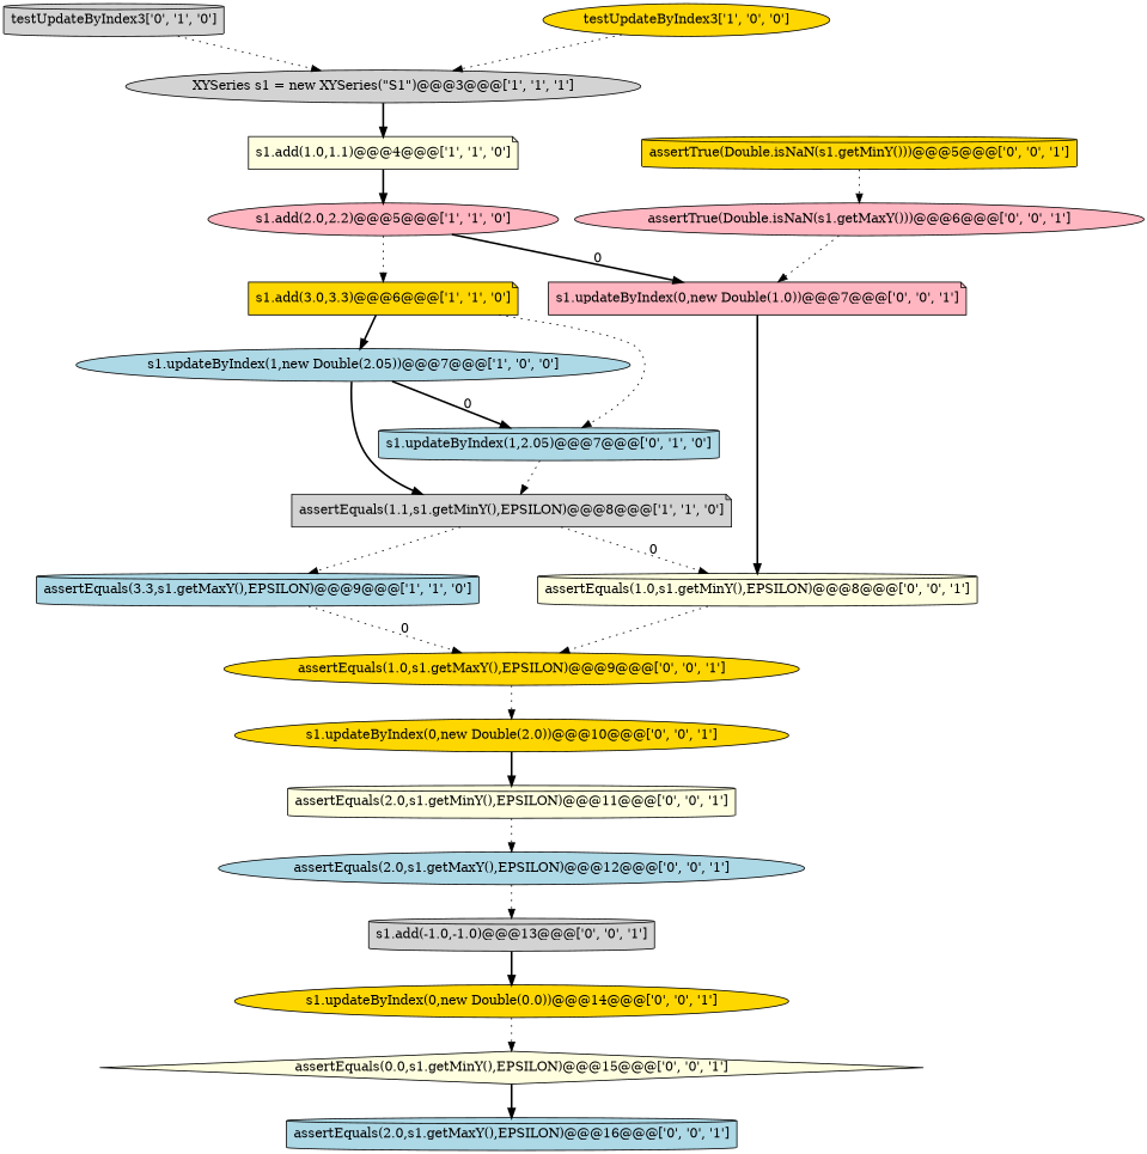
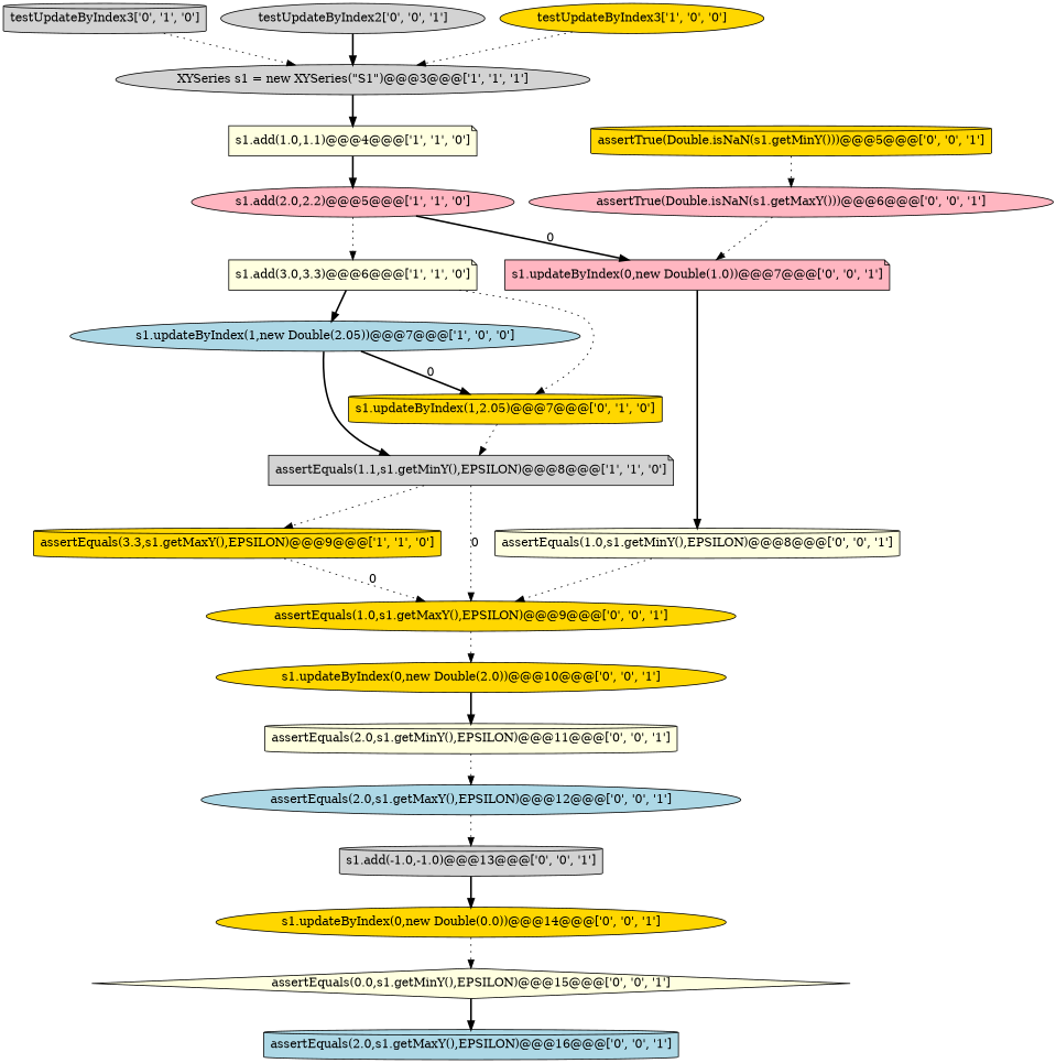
  digraph {
    node [fillcolor=gold shape=ellipse style=filled]
    edge [style=dotted]
    n1 [label="assertTrue(Double.isNaN(s1.getMinY()))@@@5@@@['0', '0', '1']" shape=cylinder]
    n2 [fillcolor=lightpink label="assertTrue(Double.isNaN(s1.getMaxY()))@@@6@@@['0', '0', '1']"]
    n3 [fillcolor=lightpink label="s1.updateByIndex(0,new Double(1.0))@@@7@@@['0', '0', '1']" shape=note]
-   n4 [fillcolor=lightblue label="assertEquals(3.3,s1.getMaxY(),EPSILON)@@@9@@@['1', '1', '0']" shape=cylinder]
+   n4 [label="assertEquals(3.3,s1.getMaxY(),EPSILON)@@@9@@@['1', '1', '0']" shape=cylinder]
    n5 [label="assertEquals(1.0,s1.getMaxY(),EPSILON)@@@9@@@['0', '0', '1']"]
    n6 [label="s1.updateByIndex(0,new Double(2.0))@@@10@@@['0', '0', '1']"]
    n7 [fillcolor=lightblue label="s1.updateByIndex(1,new Double(2.05))@@@7@@@['1', '0', '0']"]
-   n8 [fillcolor=lightblue label="s1.updateByIndex(1,2.05)@@@7@@@['0', '1', '0']" shape=cylinder]
+   n8 [label="s1.updateByIndex(1,2.05)@@@7@@@['0', '1', '0']" shape=cylinder]
    n9 [fillcolor=lightgrey label="assertEquals(1.1,s1.getMinY(),EPSILON)@@@8@@@['1', '1', '0']" shape=note]
    n10 [fillcolor=lightyellow label="assertEquals(1.0,s1.getMinY(),EPSILON)@@@8@@@['0', '0', '1']" shape=cylinder]
    n11 [label="s1.updateByIndex(0,new Double(0.0))@@@14@@@['0', '0', '1']"]
    n12 [fillcolor=lightyellow label="assertEquals(0.0,s1.getMinY(),EPSILON)@@@15@@@['0', '0', '1']" shape=diamond]
    n13 [fillcolor=lightblue label="assertEquals(2.0,s1.getMaxY(),EPSILON)@@@16@@@['0', '0', '1']" shape=cylinder]
    n14 [fillcolor=lightyellow label="assertEquals(2.0,s1.getMinY(),EPSILON)@@@11@@@['0', '0', '1']" shape=cylinder]
    n15 [fillcolor=lightblue label="assertEquals(2.0,s1.getMaxY(),EPSILON)@@@12@@@['0', '0', '1']"]
    n16 [fillcolor=lightgrey label="s1.add(-1.0,-1.0)@@@13@@@['0', '0', '1']" shape=cylinder]
    n17 [fillcolor=lightgrey label="testUpdateByIndex3['0', '1', '0']" shape=cylinder]
    n18 [fillcolor=lightgrey label="XYSeries s1 = new XYSeries(\"S1\")@@@3@@@['1', '1', '1']"]
    n19 [fillcolor=lightyellow label="s1.add(1.0,1.1)@@@4@@@['1', '1', '0']" shape=note]
    n20 [fillcolor=lightpink label="s1.add(2.0,2.2)@@@5@@@['1', '1', '0']"]
-   n21 [label="s1.add(3.0,3.3)@@@6@@@['1', '1', '0']" shape=note]
+   n21 [fillcolor=lightyellow label="s1.add(3.0,3.3)@@@6@@@['1', '1', '0']" shape=note]
+   n22 [fillcolor=lightgrey label="testUpdateByIndex2['0', '0', '1']"]
    n23 [label="testUpdateByIndex3['1', '0', '0']"]
    n1 -> n2
    n2 -> n3
    n3 -> n10 [style=bold]
    n4 -> n5 [label=0]
    n5 -> n6
    n6 -> n14 [style=bold]
    n7 -> n8 [label=0 style=bold]
    n7 -> n9 [style=bold]
    n8 -> n9
    n9 -> n4
-   n9 -> n10 [label=0]
+   n9 -> n5 [label=0]
    n10 -> n5
    n11 -> n12
    n12 -> n13 [style=bold]
    n14 -> n15
    n15 -> n16
    n16 -> n11 [style=bold]
    n17 -> n18
    n18 -> n19 [style=bold]
    n19 -> n20 [style=bold]
    n20 -> n3 [label=0 style=bold]
    n20 -> n21
    n21 -> n7 [style=bold]
    n21 -> n8
+   n22 -> n18 [style=bold]
    n23 -> n18
  }
